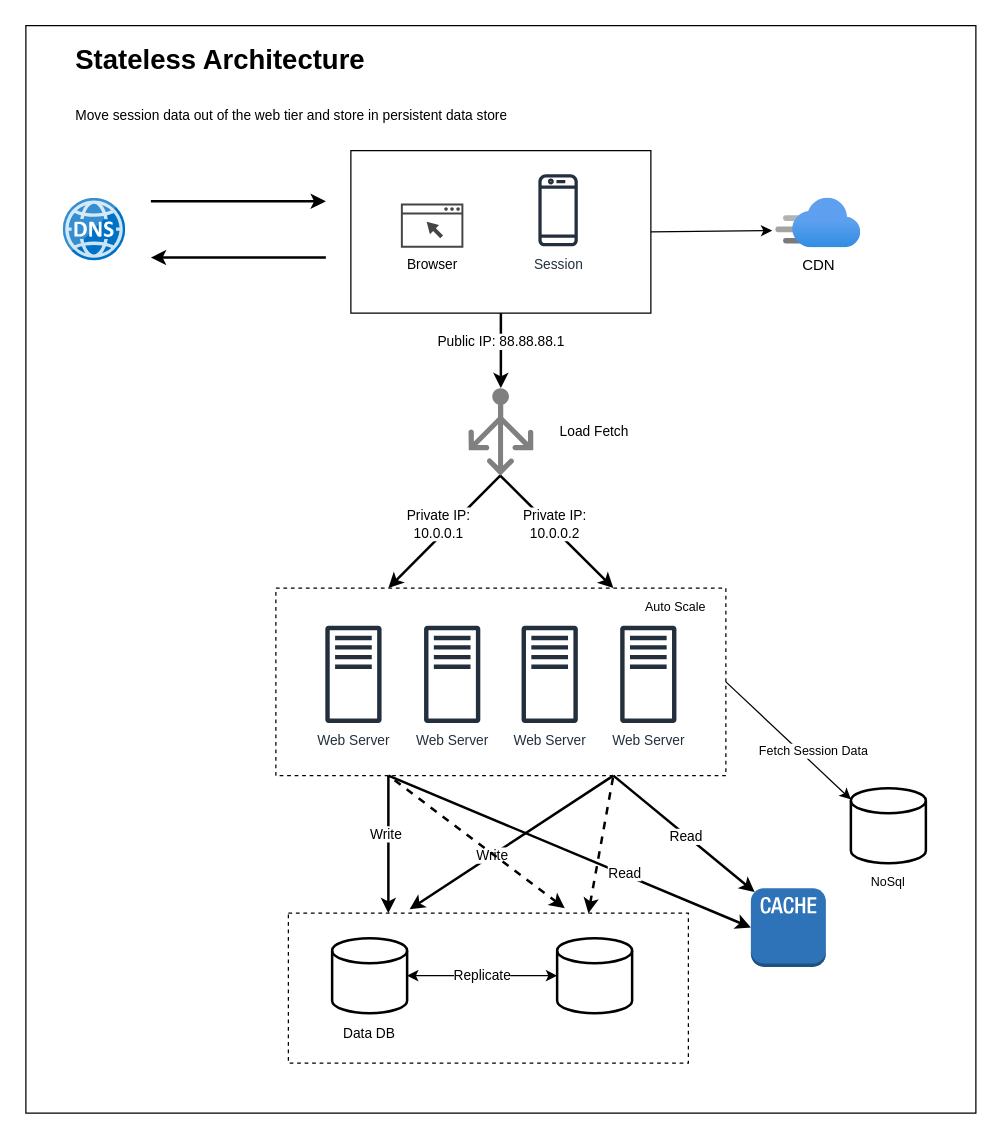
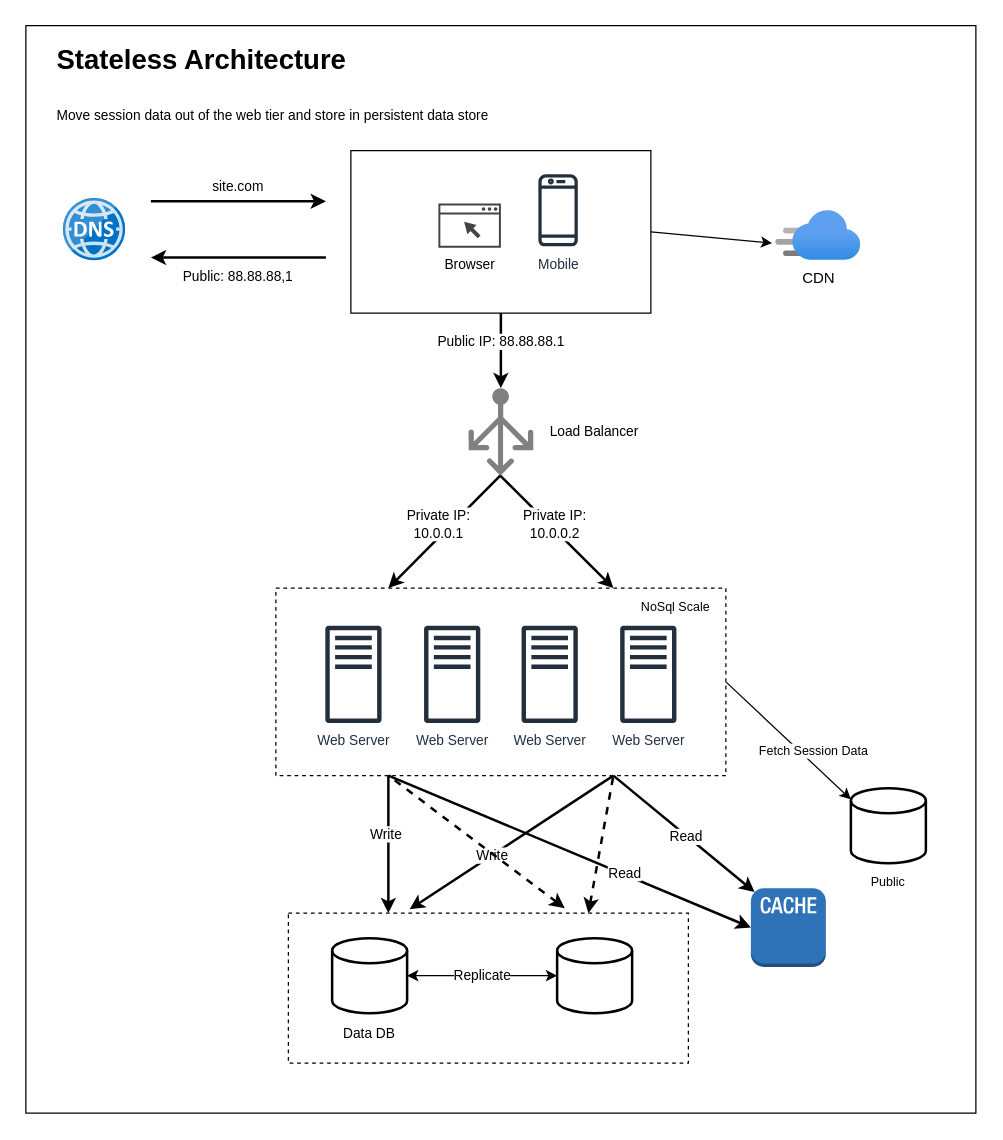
  <mxCell id="0" />
  <mxCell id="1" style="locked=1;" parent="0" />
  <mxCell id="2" value="" style="rounded=0;whiteSpace=wrap;html=1;" parent="1" vertex="1"><mxGeometry x="20" y="20" width="760" height="870" as="geometry" /></mxCell>
  <mxCell id="3" value="Diagram" style="" parent="0" />
  <mxCell id="4" value="" style="sketch=0;aspect=fixed;pointerEvents=1;shadow=0;dashed=0;html=1;strokeColor=none;labelPosition=center;verticalLabelPosition=bottom;verticalAlign=top;align=center;fillColor=#808080;shape=mxgraph.azure.load_balancer_generic;fontSize=11;" parent="3" vertex="1"><mxGeometry x="374.1" y="310" width="51.8" height="70" as="geometry" /></mxCell>
  <mxCell id="5" value="" style="group" parent="3" vertex="1" connectable="0"><mxGeometry x="280" y="120" width="240" height="130" as="geometry" /></mxCell>
  <mxCell id="6" value="" style="rounded=0;whiteSpace=wrap;html=1;" parent="5" vertex="1"><mxGeometry width="240" height="130" as="geometry" /></mxCell>
- <mxCell id="7" value="Browser" style="sketch=0;pointerEvents=1;shadow=0;dashed=0;html=1;strokeColor=none;fillColor=#434445;aspect=fixed;labelPosition=center;verticalLabelPosition=bottom;verticalAlign=top;align=center;outlineConnect=0;shape=mxgraph.vvd.web_browser;fontSize=11;" parent="5" vertex="1"><mxGeometry x="40" y="42.25" width="50" height="35.5" as="geometry" /></mxCell>
- <mxCell id="8" value="Session" style="sketch=0;outlineConnect=0;fontColor=#232F3E;gradientColor=none;fillColor=#232F3D;strokeColor=none;dashed=0;verticalLabelPosition=bottom;verticalAlign=top;align=center;html=1;fontSize=11;fontStyle=0;aspect=fixed;pointerEvents=1;shape=mxgraph.aws4.mobile_client;" parent="5" vertex="1"><mxGeometry x="150" y="17.75" width="31.54" height="60" as="geometry" /></mxCell>
+ <mxCell id="7" value="Browser" style="sketch=0;pointerEvents=1;shadow=0;dashed=0;html=1;strokeColor=none;fillColor=#434445;aspect=fixed;labelPosition=center;verticalLabelPosition=bottom;verticalAlign=top;align=center;outlineConnect=0;shape=mxgraph.vvd.web_browser;fontSize=11;" parent="5" vertex="1"><mxGeometry x="70" y="42.25" width="50" height="35.5" as="geometry" /></mxCell>
+ <mxCell id="8" value="Mobile" style="sketch=0;outlineConnect=0;fontColor=#232F3E;gradientColor=none;fillColor=#232F3D;strokeColor=none;dashed=0;verticalLabelPosition=bottom;verticalAlign=top;align=center;html=1;fontSize=11;fontStyle=0;aspect=fixed;pointerEvents=1;shape=mxgraph.aws4.mobile_client;" parent="5" vertex="1"><mxGeometry x="150" y="17.75" width="31.54" height="60" as="geometry" /></mxCell>
  <mxCell id="9" value="" style="rounded=0;whiteSpace=wrap;html=1;sketch=0;fixDash=1;dashed=1;" parent="3" vertex="1"><mxGeometry x="230" y="730" width="320" height="120" as="geometry" /></mxCell>
  <mxCell id="10" value="" style="group" parent="3" vertex="1" connectable="0"><mxGeometry x="250" y="750" width="90" height="91" as="geometry" /></mxCell>
  <mxCell id="11" value="" style="strokeWidth=2;html=1;shape=mxgraph.flowchart.database;whiteSpace=wrap;sketch=0;" parent="10" vertex="1"><mxGeometry x="15" width="60" height="60" as="geometry" /></mxCell>
  <mxCell id="12" value="&lt;font style=&quot;font-size: 11px;&quot;&gt;Data DB&lt;/font&gt;" style="text;html=1;strokeColor=none;fillColor=none;align=center;verticalAlign=middle;whiteSpace=wrap;rounded=0;sketch=0;" parent="10" vertex="1"><mxGeometry y="61" width="90" height="30" as="geometry" /></mxCell>
  <mxCell id="13" value="" style="endArrow=classic;html=1;rounded=0;fontSize=11;entryX=0.5;entryY=0;entryDx=0;entryDy=0;entryPerimeter=0;exitX=0.5;exitY=1;exitDx=0;exitDy=0;strokeWidth=2;" parent="3" source="6" target="4" edge="1"><mxGeometry width="50" height="50" relative="1" as="geometry"><mxPoint x="290" y="350" as="sourcePoint" /><mxPoint x="340" y="300" as="targetPoint" /></mxGeometry></mxCell>
  <mxCell id="14" value="Public IP: 88.88.88.1" style="edgeLabel;html=1;align=center;verticalAlign=middle;resizable=0;points=[];fontSize=11;" parent="13" vertex="1" connectable="0"><mxGeometry x="-0.267" y="-1" relative="1" as="geometry"><mxPoint as="offset" /></mxGeometry></mxCell>
  <mxCell id="15" value="" style="endArrow=classic;html=1;rounded=0;fontSize=11;strokeWidth=2;entryX=0.25;entryY=0;entryDx=0;entryDy=0;exitX=0.49;exitY=1;exitDx=0;exitDy=0;exitPerimeter=0;" parent="3" source="4" target="25" edge="1"><mxGeometry width="50" height="50" relative="1" as="geometry"><mxPoint x="260" y="420" as="sourcePoint" /><mxPoint x="310" y="370" as="targetPoint" /></mxGeometry></mxCell>
  <mxCell id="16" value="Private IP:&lt;br&gt;10.0.0.1" style="edgeLabel;html=1;align=center;verticalAlign=middle;resizable=0;points=[];fontSize=11;" parent="15" vertex="1" connectable="0"><mxGeometry x="-0.152" relative="1" as="geometry"><mxPoint x="-12" as="offset" /></mxGeometry></mxCell>
  <mxCell id="17" value="" style="endArrow=classic;html=1;rounded=0;fontSize=11;strokeWidth=2;exitX=0.49;exitY=1;exitDx=0;exitDy=0;exitPerimeter=0;entryX=0.75;entryY=0;entryDx=0;entryDy=0;" parent="3" source="4" target="25" edge="1"><mxGeometry width="50" height="50" relative="1" as="geometry"><mxPoint x="470" y="410" as="sourcePoint" /><mxPoint x="520" y="360" as="targetPoint" /></mxGeometry></mxCell>
  <mxCell id="18" value="Private IP:&lt;br&gt;10.0.0.2" style="edgeLabel;html=1;align=center;verticalAlign=middle;resizable=0;points=[];fontSize=11;" parent="17" vertex="1" connectable="0"><mxGeometry x="-0.176" y="-2" relative="1" as="geometry"><mxPoint x="7" as="offset" /></mxGeometry></mxCell>
- <mxCell id="19" value="Load Fetch" style="text;html=1;strokeColor=none;fillColor=none;align=center;verticalAlign=middle;whiteSpace=wrap;rounded=0;fontSize=11;" parent="3" vertex="1"><mxGeometry x="430" y="330" width="90" height="30" as="geometry" /></mxCell>
+ <mxCell id="19" value="Load Balancer" style="text;html=1;strokeColor=none;fillColor=none;align=center;verticalAlign=middle;whiteSpace=wrap;rounded=0;fontSize=11;" parent="3" vertex="1"><mxGeometry x="430" y="330" width="90" height="30" as="geometry" /></mxCell>
  <mxCell id="20" value="" style="endArrow=none;html=1;rounded=0;strokeWidth=2;startArrow=classic;startFill=1;endFill=0;exitX=0.25;exitY=0;exitDx=0;exitDy=0;entryX=0.25;entryY=1;entryDx=0;entryDy=0;" parent="3" source="9" target="25" edge="1"><mxGeometry width="50" height="50" relative="1" as="geometry"><mxPoint x="600" y="490" as="sourcePoint" /><mxPoint x="340" y="630" as="targetPoint" /></mxGeometry></mxCell>
  <mxCell id="21" value="Write" style="edgeLabel;html=1;align=center;verticalAlign=middle;resizable=0;points=[];" parent="20" vertex="1" connectable="0"><mxGeometry x="0.15" relative="1" as="geometry"><mxPoint x="-2" y="-1" as="offset" /></mxGeometry></mxCell>
  <mxCell id="22" value="" style="group" parent="3" vertex="1" connectable="0"><mxGeometry x="430" y="750" width="90" height="91" as="geometry" /></mxCell>
  <mxCell id="23" value="" style="strokeWidth=2;html=1;shape=mxgraph.flowchart.database;whiteSpace=wrap;sketch=0;" parent="22" vertex="1"><mxGeometry x="15" width="60" height="60" as="geometry" /></mxCell>
  <mxCell id="24" value="Replicate" style="endArrow=classic;startArrow=classic;html=1;rounded=0;exitX=1;exitY=0.5;exitDx=0;exitDy=0;exitPerimeter=0;entryX=0;entryY=0.5;entryDx=0;entryDy=0;entryPerimeter=0;" parent="3" source="11" target="23" edge="1"><mxGeometry width="50" height="50" relative="1" as="geometry"><mxPoint x="410" y="760" as="sourcePoint" /><mxPoint x="460" y="710" as="targetPoint" /></mxGeometry></mxCell>
  <mxCell id="25" value="" style="rounded=0;whiteSpace=wrap;html=1;sketch=0;fixDash=1;dashed=1;" parent="3" vertex="1"><mxGeometry x="220" y="470" width="360" height="150" as="geometry" /></mxCell>
  <mxCell id="26" value="&lt;font style=&quot;font-size: 11px;&quot;&gt;Web Server&lt;/font&gt;" style="sketch=0;outlineConnect=0;fontColor=#232F3E;gradientColor=none;fillColor=#232F3D;strokeColor=none;dashed=0;verticalLabelPosition=bottom;verticalAlign=top;align=center;html=1;fontSize=12;fontStyle=0;aspect=fixed;pointerEvents=1;shape=mxgraph.aws4.traditional_server;" parent="3" vertex="1"><mxGeometry x="338.55" y="500" width="45" height="78" as="geometry" /></mxCell>
  <mxCell id="27" value="&lt;font style=&quot;font-size: 11px;&quot;&gt;Web Server&lt;/font&gt;" style="sketch=0;outlineConnect=0;fontColor=#232F3E;gradientColor=none;fillColor=#232F3D;strokeColor=none;dashed=0;verticalLabelPosition=bottom;verticalAlign=top;align=center;html=1;fontSize=12;fontStyle=0;aspect=fixed;pointerEvents=1;shape=mxgraph.aws4.traditional_server;" parent="3" vertex="1"><mxGeometry x="416.55" y="500" width="45" height="78" as="geometry" /></mxCell>
  <mxCell id="28" value="" style="endArrow=none;html=1;rounded=0;strokeWidth=2;startArrow=classic;startFill=1;endFill=0;entryX=0.75;entryY=1;entryDx=0;entryDy=0;exitX=0.303;exitY=-0.025;exitDx=0;exitDy=0;exitPerimeter=0;" parent="3" source="9" target="25" edge="1"><mxGeometry width="50" height="50" relative="1" as="geometry"><mxPoint x="310" y="710" as="sourcePoint" /><mxPoint x="357.5" y="620" as="targetPoint" /></mxGeometry></mxCell>
  <mxCell id="29" value="Write" style="edgeLabel;html=1;align=center;verticalAlign=middle;resizable=0;points=[];" parent="28" vertex="1" connectable="0"><mxGeometry x="0.15" relative="1" as="geometry"><mxPoint x="-28" y="18" as="offset" /></mxGeometry></mxCell>
  <mxCell id="30" value="" style="endArrow=none;html=1;rounded=0;strokeWidth=2;startArrow=classic;startFill=1;endFill=0;entryX=0.75;entryY=1;entryDx=0;entryDy=0;exitX=0.75;exitY=0;exitDx=0;exitDy=0;dashed=1;" parent="3" source="9" target="25" edge="1"><mxGeometry width="50" height="50" relative="1" as="geometry"><mxPoint x="320" y="720" as="sourcePoint" /><mxPoint x="472.5" y="620" as="targetPoint" /></mxGeometry></mxCell>
  <mxCell id="31" value="" style="endArrow=none;html=1;rounded=0;strokeWidth=2;startArrow=classic;startFill=1;endFill=0;entryX=0.25;entryY=1;entryDx=0;entryDy=0;exitX=0.691;exitY=-0.033;exitDx=0;exitDy=0;exitPerimeter=0;dashed=1;" parent="3" source="9" target="25" edge="1"><mxGeometry width="50" height="50" relative="1" as="geometry"><mxPoint x="507.02" y="730" as="sourcePoint" /><mxPoint x="384.52" y="630" as="targetPoint" /></mxGeometry></mxCell>
  <mxCell id="32" value="" style="group" parent="3" vertex="1" connectable="0"><mxGeometry x="50" y="139.43" width="210" height="91.13" as="geometry" /></mxCell>
  <mxCell id="33" style="edgeStyle=none;rounded=0;orthogonalLoop=1;jettySize=auto;html=1;strokeWidth=2;" parent="32" edge="1"><mxGeometry relative="1" as="geometry"><mxPoint x="70" y="21.13" as="sourcePoint" /><mxPoint x="210" y="21.13" as="targetPoint" /></mxGeometry></mxCell>
  <mxCell id="34" value="" style="sketch=0;aspect=fixed;html=1;points=[];align=center;image;fontSize=12;image=img/lib/mscae/DNS.svg;" parent="32" vertex="1"><mxGeometry y="18.88" width="50" height="50" as="geometry" /></mxCell>
  <mxCell id="35" value="" style="endArrow=none;html=1;rounded=0;strokeWidth=2;startArrow=classic;startFill=1;endFill=0;" parent="32" edge="1"><mxGeometry width="50" height="50" relative="1" as="geometry"><mxPoint x="70" y="66.13" as="sourcePoint" /><mxPoint x="210" y="66.13" as="targetPoint" /></mxGeometry></mxCell>
- <mxCell id="38" value="CDN" style="aspect=fixed;html=1;points=[];align=center;image;fontSize=12;image=img/lib/azure2/app_services/CDN_Profiles.svg;" parent="3" vertex="1"><mxGeometry x="620" y="158" width="68" height="40" as="geometry" /></mxCell>
+ <mxCell id="36" value="&lt;font style=&quot;font-size: 11px;&quot;&gt;site.com&lt;/font&gt;" style="text;html=1;strokeColor=none;fillColor=none;align=center;verticalAlign=middle;whiteSpace=wrap;rounded=0;fontSize=11;" parent="32" vertex="1"><mxGeometry x="70" width="140" height="18.88" as="geometry" /></mxCell>
+ <mxCell id="37" value="&lt;font style=&quot;font-size: 11px;&quot;&gt;Public: 88.88.88,1&lt;/font&gt;" style="text;html=1;strokeColor=none;fillColor=none;align=center;verticalAlign=middle;whiteSpace=wrap;rounded=0;fontSize=11;" parent="32" vertex="1"><mxGeometry x="70" y="71.13" width="140" height="20" as="geometry" /></mxCell>
+ <mxCell id="38" value="CDN" style="aspect=fixed;html=1;points=[];align=center;image;fontSize=12;image=img/lib/azure2/app_services/CDN_Profiles.svg;" parent="3" vertex="1"><mxGeometry x="620" y="168" width="68" height="40" as="geometry" /></mxCell>
  <mxCell id="39" value="" style="endArrow=classic;html=1;rounded=0;exitX=1;exitY=0.5;exitDx=0;exitDy=0;entryX=-0.044;entryY=0.65;entryDx=0;entryDy=0;entryPerimeter=0;" parent="3" source="6" target="38" edge="1"><mxGeometry width="50" height="50" relative="1" as="geometry"><mxPoint x="540" y="210" as="sourcePoint" /><mxPoint x="590" y="160" as="targetPoint" /></mxGeometry></mxCell>
  <mxCell id="40" value="" style="outlineConnect=0;dashed=0;verticalLabelPosition=bottom;verticalAlign=top;align=center;html=1;shape=mxgraph.aws3.cache_node;fillColor=#2E73B8;gradientColor=none;" parent="3" vertex="1"><mxGeometry x="600" y="710" width="60" height="63" as="geometry" /></mxCell>
  <mxCell id="41" value="" style="endArrow=none;html=1;rounded=0;strokeWidth=2;startArrow=classic;startFill=1;endFill=0;entryX=0.75;entryY=1;entryDx=0;entryDy=0;exitX=0.05;exitY=0.05;exitDx=0;exitDy=0;exitPerimeter=0;" parent="3" source="40" target="25" edge="1"><mxGeometry width="50" height="50" relative="1" as="geometry"><mxPoint x="480" y="720" as="sourcePoint" /><mxPoint x="472.5" y="620" as="targetPoint" /></mxGeometry></mxCell>
  <mxCell id="42" value="Read" style="edgeLabel;html=1;align=center;verticalAlign=middle;resizable=0;points=[];" parent="41" vertex="1" connectable="0"><mxGeometry x="-0.023" relative="1" as="geometry"><mxPoint y="1" as="offset" /></mxGeometry></mxCell>
  <mxCell id="43" value="" style="endArrow=none;html=1;rounded=0;strokeWidth=2;startArrow=classic;startFill=1;endFill=0;entryX=0.25;entryY=1;entryDx=0;entryDy=0;exitX=0;exitY=0.5;exitDx=0;exitDy=0;exitPerimeter=0;" parent="3" source="40" target="25" edge="1"><mxGeometry width="50" height="50" relative="1" as="geometry"><mxPoint x="461.12" y="716.04" as="sourcePoint" /><mxPoint x="357.5" y="620" as="targetPoint" /></mxGeometry></mxCell>
  <mxCell id="44" value="Read" style="edgeLabel;html=1;align=center;verticalAlign=middle;resizable=0;points=[];" parent="43" vertex="1" connectable="0"><mxGeometry x="-0.296" y="-1" relative="1" as="geometry"><mxPoint as="offset" /></mxGeometry></mxCell>
  <mxCell id="45" value="&lt;font style=&quot;font-size: 11px;&quot;&gt;Web Server&lt;/font&gt;" style="sketch=0;outlineConnect=0;fontColor=#232F3E;gradientColor=none;fillColor=#232F3D;strokeColor=none;dashed=0;verticalLabelPosition=bottom;verticalAlign=top;align=center;html=1;fontSize=12;fontStyle=0;aspect=fixed;pointerEvents=1;shape=mxgraph.aws4.traditional_server;" parent="3" vertex="1"><mxGeometry x="259.55" y="500" width="45" height="78" as="geometry" /></mxCell>
  <mxCell id="46" value="&lt;font style=&quot;font-size: 11px;&quot;&gt;Web Server&lt;/font&gt;" style="sketch=0;outlineConnect=0;fontColor=#232F3E;gradientColor=none;fillColor=#232F3D;strokeColor=none;dashed=0;verticalLabelPosition=bottom;verticalAlign=top;align=center;html=1;fontSize=12;fontStyle=0;aspect=fixed;pointerEvents=1;shape=mxgraph.aws4.traditional_server;" parent="3" vertex="1"><mxGeometry x="495.45" y="500" width="45" height="78" as="geometry" /></mxCell>
- <mxCell id="47" value="&lt;font style=&quot;font-size: 10px;&quot;&gt;Auto Scale&lt;/font&gt;" style="text;html=1;strokeColor=none;fillColor=none;align=center;verticalAlign=middle;whiteSpace=wrap;rounded=0;" parent="3" vertex="1"><mxGeometry x="500" y="470" width="80" height="30" as="geometry" /></mxCell>
+ <mxCell id="47" value="&lt;font style=&quot;font-size: 10px;&quot;&gt;NoSql Scale&lt;/font&gt;" style="text;html=1;strokeColor=none;fillColor=none;align=center;verticalAlign=middle;whiteSpace=wrap;rounded=0;" parent="3" vertex="1"><mxGeometry x="500" y="470" width="80" height="30" as="geometry" /></mxCell>
  <mxCell id="48" value="" style="endArrow=classic;html=1;rounded=0;fontSize=10;exitX=1;exitY=0.5;exitDx=0;exitDy=0;entryX=0;entryY=0.15;entryDx=0;entryDy=0;entryPerimeter=0;" parent="3" source="25" target="51" edge="1"><mxGeometry width="50" height="50" relative="1" as="geometry"><mxPoint x="660" y="540" as="sourcePoint" /><mxPoint x="710" y="490" as="targetPoint" /></mxGeometry></mxCell>
  <mxCell id="49" value="Fetch Session Data" style="edgeLabel;html=1;align=center;verticalAlign=middle;resizable=0;points=[];fontSize=10;" parent="48" vertex="1" connectable="0"><mxGeometry x="-0.062" relative="1" as="geometry"><mxPoint x="23" y="11" as="offset" /></mxGeometry></mxCell>
  <mxCell id="50" value="" style="group" parent="3" vertex="1" connectable="0"><mxGeometry x="680" y="630" width="60" height="90" as="geometry" /></mxCell>
  <mxCell id="51" value="" style="strokeWidth=2;html=1;shape=mxgraph.flowchart.database;whiteSpace=wrap;fontSize=10;" parent="50" vertex="1"><mxGeometry width="60" height="60" as="geometry" /></mxCell>
- <mxCell id="52" value="NoSql" style="text;html=1;strokeColor=none;fillColor=none;align=center;verticalAlign=middle;whiteSpace=wrap;rounded=0;fontSize=10;" parent="50" vertex="1"><mxGeometry y="60" width="60" height="30" as="geometry" /></mxCell>
+ <mxCell id="52" value="Public" style="text;html=1;strokeColor=none;fillColor=none;align=center;verticalAlign=middle;whiteSpace=wrap;rounded=0;fontSize=10;" parent="50" vertex="1"><mxGeometry y="60" width="60" height="30" as="geometry" /></mxCell>
  <mxCell id="53" value="Title" style="locked=1;" parent="0" />
- <mxCell id="54" value="&lt;h1&gt;&lt;span style=&quot;background-color: initial;&quot;&gt;Stateless Architecture&lt;/span&gt;&lt;/h1&gt;&lt;h1&gt;&lt;span style=&quot;background-color: initial; font-size: 11px; font-weight: normal;&quot;&gt;Move session data out of the web tier and store in persistent data store&lt;/span&gt;&lt;br&gt;&lt;/h1&gt;" style="text;html=1;strokeColor=none;fillColor=none;spacing=5;spacingTop=-20;whiteSpace=wrap;overflow=hidden;rounded=0;fontSize=11;" parent="53" vertex="1"><mxGeometry x="55" y="30" width="400" height="80" as="geometry" /></mxCell>
+ <mxCell id="54" value="&lt;h1&gt;&lt;span style=&quot;background-color: initial;&quot;&gt;Stateless Architecture&lt;/span&gt;&lt;/h1&gt;&lt;h1&gt;&lt;span style=&quot;background-color: initial; font-size: 11px; font-weight: normal;&quot;&gt;Move session data out of the web tier and store in persistent data store&lt;/span&gt;&lt;br&gt;&lt;/h1&gt;" style="text;html=1;strokeColor=none;fillColor=none;spacing=5;spacingTop=-20;whiteSpace=wrap;overflow=hidden;rounded=0;fontSize=11;" parent="53" vertex="1"><mxGeometry x="40" y="30" width="400" height="80" as="geometry" /></mxCell>
